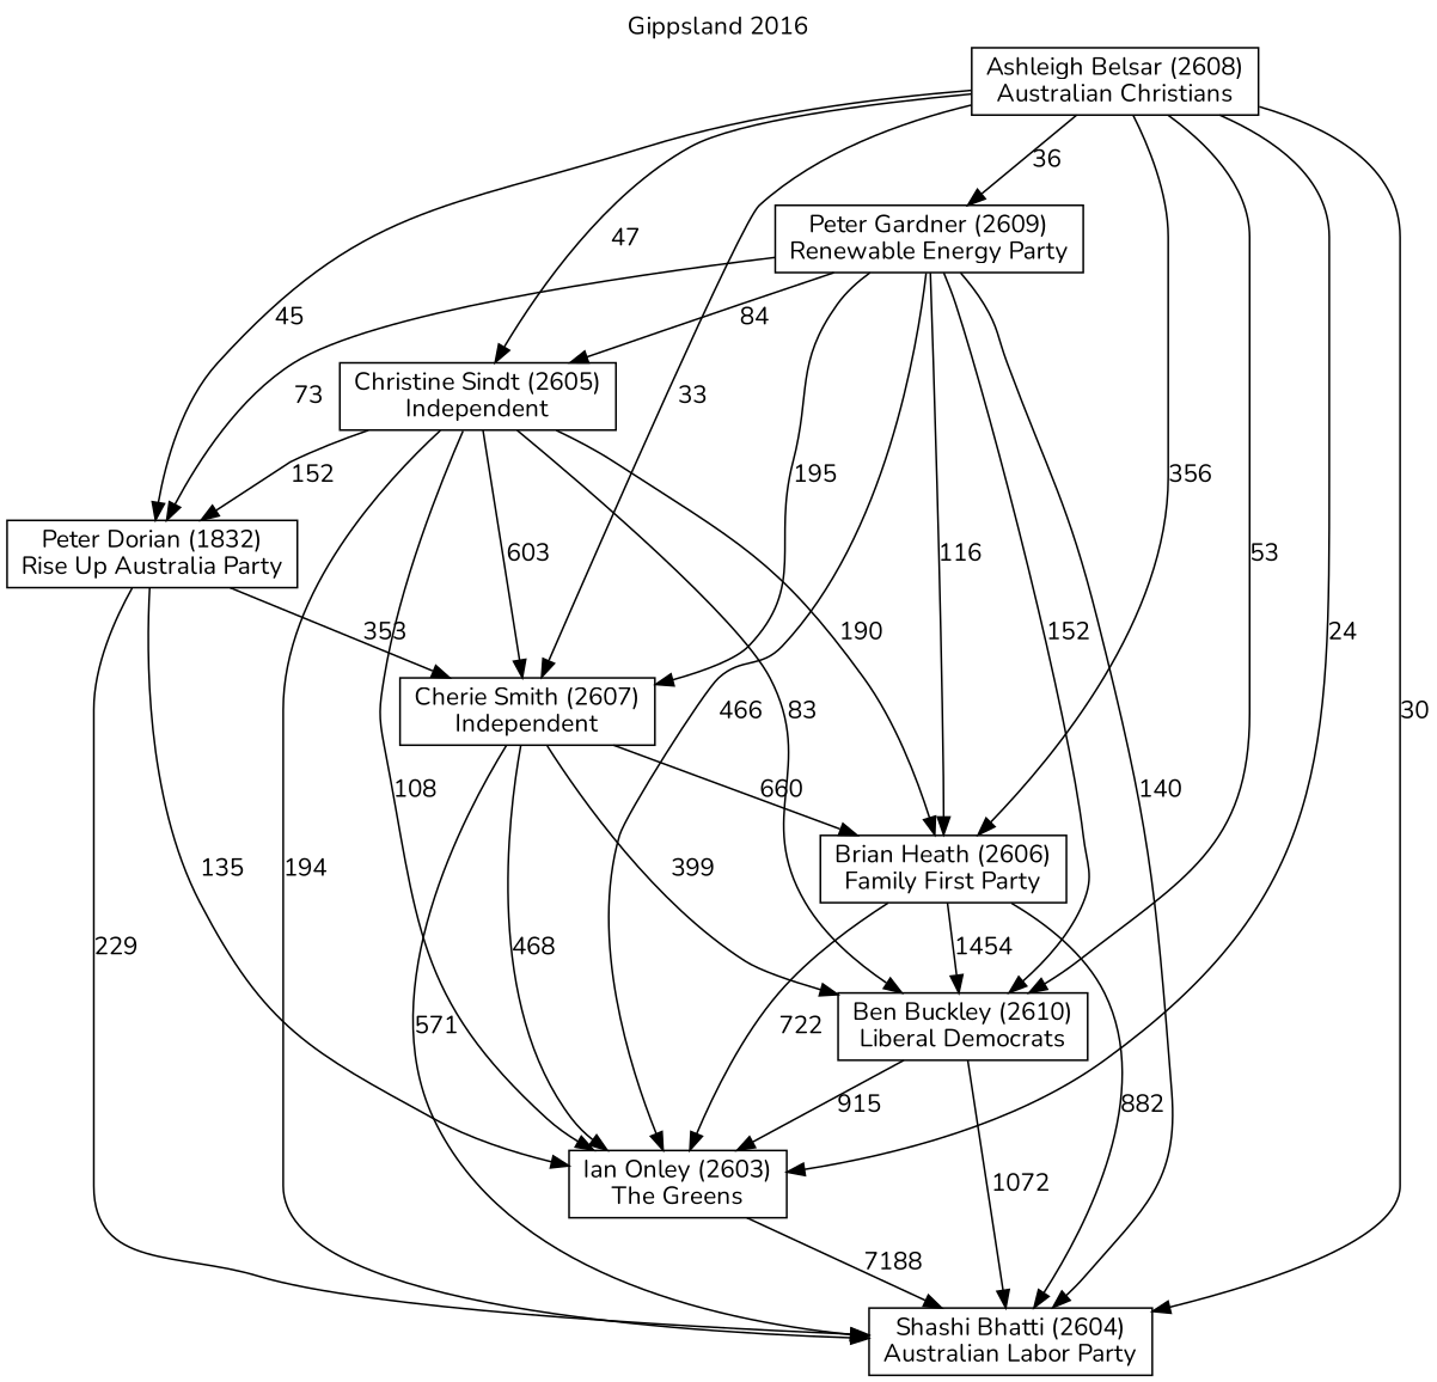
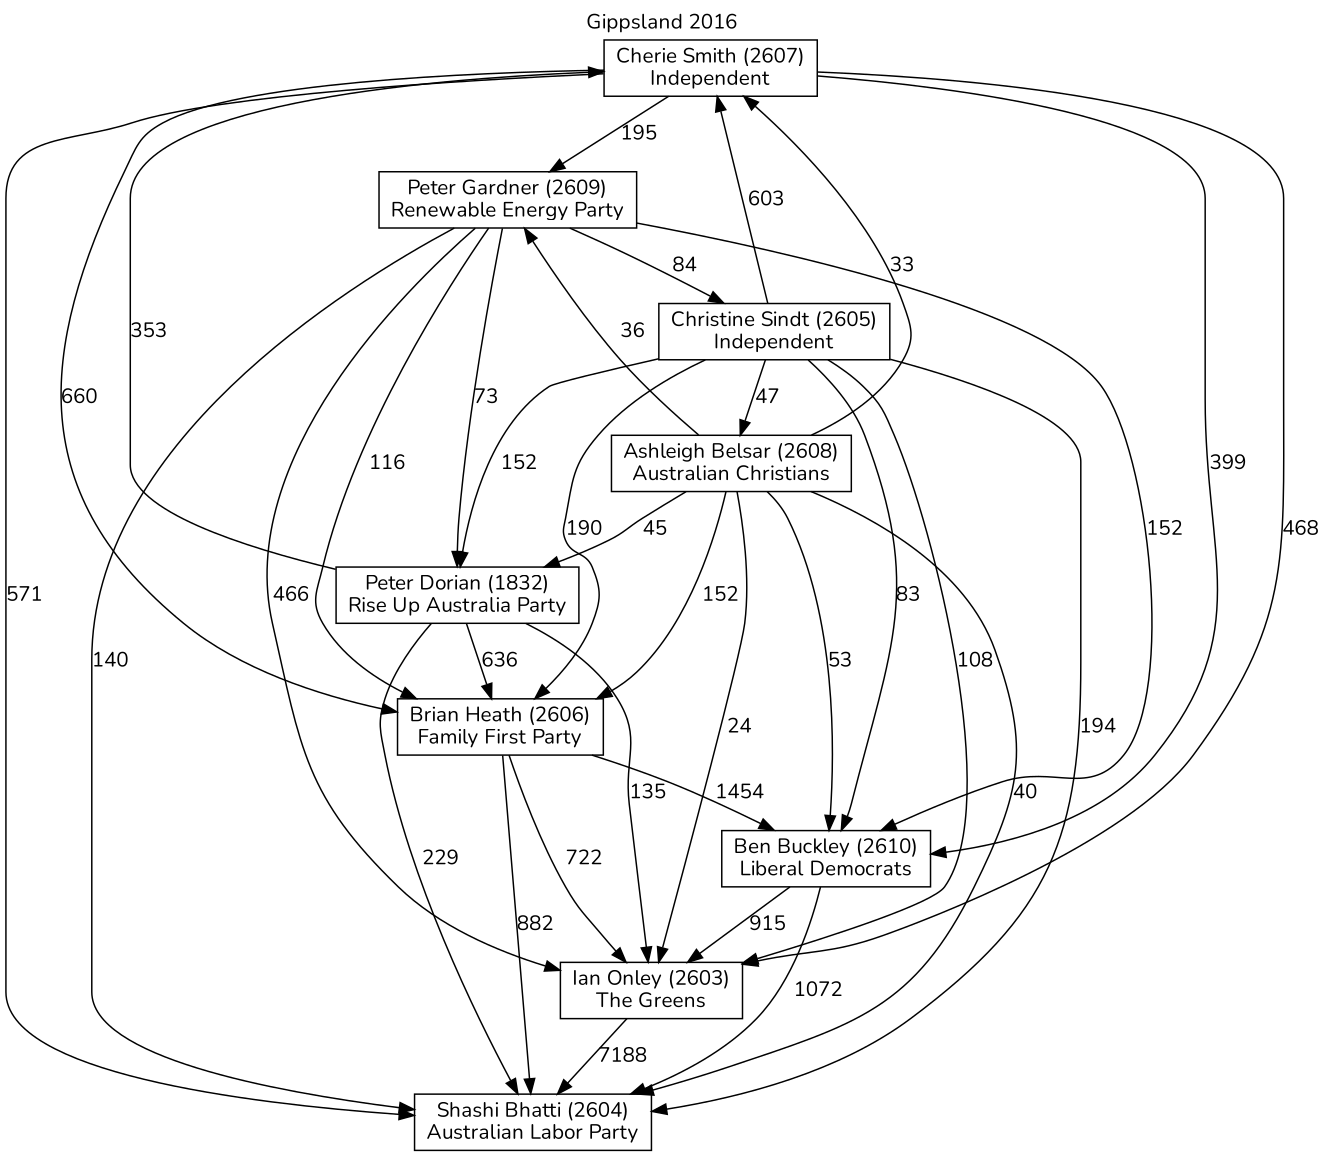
  digraph {
    fontname=Nunito
    label="Gippsland 2016"
    labelloc=t
    mclimit=10
    node [fontname=Nunito shape=box]
    edge [fontname=Nunito]
    n1 [label="Cherie Smith (2607)\nIndependent"]
    n2 [label="Ian Onley (2603)\nThe Greens"]
    n3 [label="Brian Heath (2606)\nFamily First Party"]
    n4 [label="Ben Buckley (2610)\nLiberal Democrats"]
    n5 [label="Shashi Bhatti (2604)\nAustralian Labor Party"]
    n6 [label="Christine Sindt (2605)\nIndependent"]
    n7 [label="Peter Dorian (1832)\nRise Up Australia Party"]
    n8 [label="Ashleigh Belsar (2608)\nAustralian Christians"]
    n9 [label="Peter Gardner (2609)\nRenewable Energy Party"]
    n1 -> n2 [label=468]
    n1 -> n3 [label=660]
    n1 -> n4 [label=399]
    n1 -> n5 [label=571]
    n2 -> n5 [label=7188]
    n3 -> n2 [label=722]
    n3 -> n4 [label=1454]
    n3 -> n5 [label=882]
    n4 -> n2 [label=915]
    n4 -> n5 [label=1072]
    n6 -> n1 [label=603]
    n6 -> n2 [label=108]
    n6 -> n3 [label=190]
    n6 -> n4 [label=83]
    n6 -> n5 [label=194]
    n6 -> n7 [label=152]
    n7 -> n1 [label=353]
    n7 -> n2 [label=135]
+   n7 -> n3 [label=636]
    n7 -> n5 [label=229]
    n8 -> n1 [label=33]
    n8 -> n2 [label=24]
-   n8 -> n3 [label=356]
+   n8 -> n3 [label=152]
    n8 -> n4 [label=53]
-   n8 -> n5 [label=30]
-   n8 -> n6 [label=47]
+   n8 -> n5 [label=40]
+   n6 -> n8 [label=47]
    n8 -> n7 [label=45]
    n8 -> n9 [label=36]
-   n9 -> n1 [label=195]
+   n1 -> n9 [label=195]
    n9 -> n2 [label=466]
    n9 -> n3 [label=116]
    n9 -> n4 [label=152]
    n9 -> n5 [label=140]
    n9 -> n6 [label=84]
    n9 -> n7 [label=73]
  }
